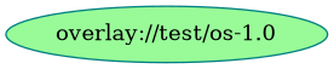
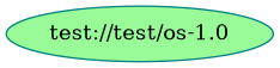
  digraph {
    compound=true
    concentrate=true
    newrank=true
    rankdir=TD
-   "overlay://test/os-1.0" [color=teal style=filled fillcolor=palegreen]
+   "overlay://test/os-1.0" [color=teal style=filled fillcolor=palegreen label="test://test/os-1.0"]
  }
